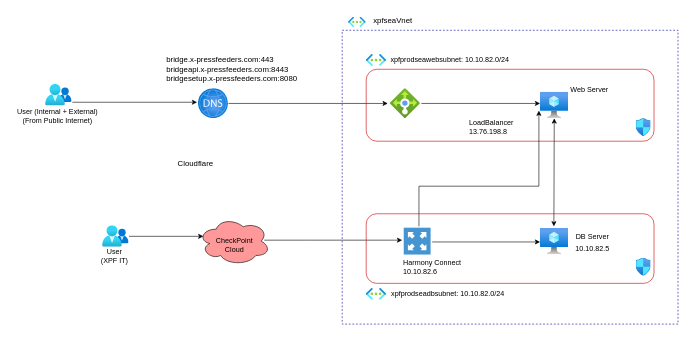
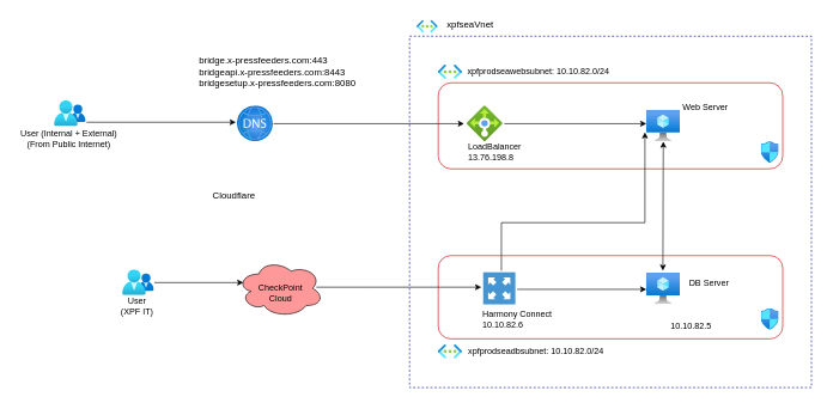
  <mxCell id="0" />
  <mxCell id="1" parent="0" />
  <mxCell id="2" value="" style="aspect=fixed;html=1;points=[];align=center;image;fontSize=12;image=img/lib/azure2/networking/Load_Balancers.svg;rounded=0;dashed=1;fillColor=none;" vertex="1" parent="1"><mxGeometry x="650" y="147" width="50" height="50" as="geometry" /></mxCell>
  <mxCell id="3" value="" style="aspect=fixed;html=1;points=[];align=center;image;fontSize=12;image=img/lib/azure2/compute/Virtual_Machine.svg;rounded=0;dashed=1;fillColor=none;" vertex="1" parent="1"><mxGeometry x="900" y="153" width="47.44" height="44" as="geometry" /></mxCell>
- <mxCell id="4" value="LoadBalancer&lt;br&gt;13.76.198.8" style="text;html=1;align=left;verticalAlign=middle;resizable=0;points=[];autosize=1;strokeColor=none;fillColor=none;" vertex="1" parent="1"><mxGeometry x="780" y="197" width="90" height="30" as="geometry" /></mxCell>
+ <mxCell id="4" value="LoadBalancer&lt;br&gt;13.76.198.8" style="text;html=1;align=left;verticalAlign=middle;resizable=0;points=[];autosize=1;strokeColor=none;fillColor=none;" vertex="1" parent="1"><mxGeometry x="650" y="197" width="90" height="30" as="geometry" /></mxCell>
  <mxCell id="5" value="" style="aspect=fixed;html=1;points=[];align=center;image;fontSize=12;image=img/lib/azure2/compute/Virtual_Machine.svg;rounded=0;dashed=1;fillColor=none;" vertex="1" parent="1"><mxGeometry x="900" y="380" width="47.44" height="44" as="geometry" /></mxCell>
- <mxCell id="6" value="10.10.82.5" style="text;html=1;align=center;verticalAlign=middle;resizable=0;points=[];autosize=1;strokeColor=none;fillColor=none;" vertex="1" parent="1"><mxGeometry x="952.44" y="404" width="70" height="20" as="geometry" /></mxCell>
+ <mxCell id="6" value="10.10.82.5" style="text;html=1;align=center;verticalAlign=middle;resizable=0;points=[];autosize=1;strokeColor=none;fillColor=none;" vertex="1" parent="1"><mxGeometry x="927.44" y="444" width="70" height="20" as="geometry" /></mxCell>
  <mxCell id="7" value="Web Server" style="text;html=1;align=center;verticalAlign=middle;resizable=0;points=[];autosize=1;strokeColor=none;fillColor=none;" vertex="1" parent="1"><mxGeometry x="942.44" y="140" width="80" height="20" as="geometry" /></mxCell>
  <mxCell id="8" value="DB Server" style="text;html=1;align=center;verticalAlign=middle;resizable=0;points=[];autosize=1;strokeColor=none;fillColor=none;" vertex="1" parent="1"><mxGeometry x="952.44" y="384" width="70" height="20" as="geometry" /></mxCell>
  <mxCell id="9" value="" style="endArrow=classic;html=1;rounded=0;exitX=1.04;exitY=0.5;exitDx=0;exitDy=0;exitPerimeter=0;" edge="1" parent="1" source="2"><mxGeometry width="50" height="50" relative="1" as="geometry"><mxPoint x="750" y="210" as="sourcePoint" /><mxPoint x="900" y="172" as="targetPoint" /></mxGeometry></mxCell>
  <mxCell id="10" value="" style="endArrow=classic;html=1;rounded=0;entryX=-0.08;entryY=0.5;entryDx=0;entryDy=0;entryPerimeter=0;" edge="1" parent="1" source="40" target="2"><mxGeometry width="50" height="50" relative="1" as="geometry"><mxPoint x="460" y="172" as="sourcePoint" /><mxPoint x="480" y="160" as="targetPoint" /></mxGeometry></mxCell>
  <mxCell id="11" value="" style="group" vertex="1" connectable="0" parent="1"><mxGeometry x="160" y="375.6" width="60" height="66" as="geometry" /></mxCell>
  <mxCell id="12" value="" style="aspect=fixed;html=1;points=[];align=center;image;fontSize=12;image=img/lib/azure2/management_governance/My_Customers.svg;rounded=0;dashed=1;fillColor=none;" vertex="1" parent="11"><mxGeometry x="10" width="44.36" height="36" as="geometry" /></mxCell>
  <mxCell id="13" value="User&lt;br&gt;(XPF IT)" style="text;html=1;align=center;verticalAlign=middle;resizable=0;points=[];autosize=1;strokeColor=none;fillColor=none;" vertex="1" parent="11"><mxGeometry y="36" width="60" height="30" as="geometry" /></mxCell>
  <mxCell id="14" value="" style="endArrow=classic;html=1;rounded=0;entryX=0.07;entryY=0.4;entryDx=0;entryDy=0;entryPerimeter=0;" edge="1" parent="1" source="12" target="16"><mxGeometry width="50" height="50" relative="1" as="geometry"><mxPoint x="410" y="380" as="sourcePoint" /><mxPoint x="460" y="330" as="targetPoint" /></mxGeometry></mxCell>
  <mxCell id="15" value="" style="endArrow=classic;startArrow=classic;html=1;rounded=0;exitX=0.485;exitY=-0.068;exitDx=0;exitDy=0;exitPerimeter=0;" edge="1" parent="1" source="5" target="3"><mxGeometry width="50" height="50" relative="1" as="geometry"><mxPoint x="920" y="260" as="sourcePoint" /><mxPoint x="970" y="210" as="targetPoint" /></mxGeometry></mxCell>
  <mxCell id="16" value="" style="ellipse;shape=cloud;whiteSpace=wrap;html=1;rounded=1;strokeWidth=1;fillColor=#FF9999;" vertex="1" parent="1"><mxGeometry x="330" y="361.6" width="120" height="80" as="geometry" /></mxCell>
  <mxCell id="17" value="CheckPoint&lt;br&gt;Cloud" style="text;html=1;align=center;verticalAlign=middle;resizable=0;points=[];autosize=1;strokeColor=none;fillColor=none;" vertex="1" parent="1"><mxGeometry x="350" y="393.6" width="80" height="30" as="geometry" /></mxCell>
  <mxCell id="18" value="" style="endArrow=classic;html=1;rounded=0;entryX=-0.027;entryY=0.455;entryDx=0;entryDy=0;entryPerimeter=0;" edge="1" parent="1"><mxGeometry width="50" height="50" relative="1" as="geometry"><mxPoint x="440" y="400" as="sourcePoint" /><mxPoint x="669.999" y="400.02" as="targetPoint" /><Array as="points"><mxPoint x="516" y="400" /></Array></mxGeometry></mxCell>
  <mxCell id="19" value="" style="endArrow=classic;html=1;rounded=0;exitX=1.027;exitY=0.523;exitDx=0;exitDy=0;exitPerimeter=0;entryX=0;entryY=0.523;entryDx=0;entryDy=0;entryPerimeter=0;" edge="1" parent="1" target="5"><mxGeometry width="50" height="50" relative="1" as="geometry"><mxPoint x="720.001" y="403.012" as="sourcePoint" /><mxPoint x="820" y="390" as="targetPoint" /></mxGeometry></mxCell>
  <mxCell id="20" value="" style="rounded=1;whiteSpace=wrap;html=1;fillColor=none;strokeColor=#CC0000;" vertex="1" parent="1"><mxGeometry x="610" y="115" width="480" height="120" as="geometry" /></mxCell>
  <mxCell id="21" value="" style="aspect=fixed;html=1;points=[];align=center;image;fontSize=12;image=img/lib/azure2/networking/Network_Security_Groups.svg;rounded=1;strokeWidth=1;fillColor=none;" vertex="1" parent="1"><mxGeometry x="1060" y="197" width="24.71" height="30" as="geometry" /></mxCell>
  <mxCell id="22" value="" style="endArrow=classic;html=1;rounded=0;exitX=0.563;exitY=-0.068;exitDx=0;exitDy=0;exitPerimeter=0;entryX=-0.042;entryY=0.705;entryDx=0;entryDy=0;entryPerimeter=0;" edge="1" parent="1" target="3"><mxGeometry width="50" height="50" relative="1" as="geometry"><mxPoint x="697.989" y="377.008" as="sourcePoint" /><mxPoint x="900" y="200" as="targetPoint" /><Array as="points"><mxPoint x="698" y="310" /><mxPoint x="898" y="310" /></Array></mxGeometry></mxCell>
  <mxCell id="23" value="" style="rounded=1;whiteSpace=wrap;html=1;fillColor=none;strokeColor=#CC0000;" vertex="1" parent="1"><mxGeometry x="610" y="356" width="480" height="116" as="geometry" /></mxCell>
  <mxCell id="24" value="" style="aspect=fixed;html=1;points=[];align=center;image;fontSize=12;image=img/lib/azure2/networking/Network_Security_Groups.svg;rounded=1;strokeWidth=1;fillColor=none;" vertex="1" parent="1"><mxGeometry x="1060.004" y="430" width="24.71" height="30" as="geometry" /></mxCell>
  <mxCell id="25" value="" style="rounded=0;whiteSpace=wrap;html=1;fillColor=none;strokeWidth=1;dashed=1;strokeColor=#000099;" vertex="1" parent="1"><mxGeometry x="570" y="50" width="560" height="490" as="geometry" /></mxCell>
  <mxCell id="26" value="" style="group" vertex="1" connectable="0" parent="1"><mxGeometry x="570" y="20" width="130" height="30" as="geometry" /></mxCell>
  <mxCell id="27" value="" style="aspect=fixed;html=1;points=[];align=center;image;fontSize=12;image=img/lib/azure2/networking/Virtual_Networks.svg;rounded=0;strokeWidth=1;fillColor=none;" vertex="1" parent="26"><mxGeometry x="10.243" y="7.757" width="29.378" height="17.537" as="geometry" /></mxCell>
  <mxCell id="28" value="&lt;font style=&quot;font-size: 13px;&quot;&gt;xpfseaVnet&amp;nbsp;&lt;/font&gt;" style="text;html=1;align=center;verticalAlign=middle;resizable=0;points=[];autosize=1;strokeColor=none;fillColor=none;" vertex="1" parent="26"><mxGeometry x="46.031" y="3.541" width="80" height="20" as="geometry" /></mxCell>
  <mxCell id="29" value="" style="pointerEvents=1;shadow=0;dashed=0;html=1;strokeColor=none;fillColor=#4495D1;labelPosition=center;verticalLabelPosition=bottom;verticalAlign=top;align=center;outlineConnect=0;shape=mxgraph.veeam.2d.proxy_appliance;rounded=1;" vertex="1" parent="1"><mxGeometry x="672.6" y="379.2" width="44.8" height="44.8" as="geometry" /></mxCell>
  <mxCell id="30" value="" style="group" vertex="1" connectable="0" parent="1"><mxGeometry x="610" y="480" width="240" height="20" as="geometry" /></mxCell>
  <mxCell id="31" value="&lt;div&gt;xpfprodseadbsubnet:&amp;nbsp;&lt;span style=&quot;background-color: initial;&quot;&gt;10.10.82.0/24&lt;/span&gt;&lt;/div&gt;" style="text;html=1;align=left;verticalAlign=middle;resizable=0;points=[];autosize=1;strokeColor=none;fillColor=none;" vertex="1" parent="30"><mxGeometry x="40" width="200" height="20" as="geometry" /></mxCell>
  <mxCell id="32" value="" style="aspect=fixed;html=1;points=[];align=center;image;fontSize=12;image=img/lib/azure2/networking/Virtual_Networks.svg;rounded=1;strokeColor=#CC0000;strokeWidth=1;fillColor=#FF9999;" vertex="1" parent="30"><mxGeometry width="33.5" height="20" as="geometry" /></mxCell>
  <mxCell id="33" value="Harmony Connect&lt;br&gt;10.10.82.6" style="text;html=1;align=left;verticalAlign=middle;resizable=0;points=[];autosize=1;strokeColor=none;fillColor=none;" vertex="1" parent="1"><mxGeometry x="670" y="430" width="110" height="30" as="geometry" /></mxCell>
  <mxCell id="34" value="" style="group" vertex="1" connectable="0" parent="1"><mxGeometry x="610" y="90" width="248.5" height="20" as="geometry" /></mxCell>
  <mxCell id="35" value="&lt;div&gt;xpfprodseawebsubnet:&amp;nbsp;&lt;span style=&quot;background-color: initial;&quot;&gt;10.10.82.0/24&lt;/span&gt;&lt;/div&gt;" style="text;html=1;align=left;verticalAlign=middle;resizable=0;points=[];autosize=1;strokeColor=none;fillColor=none;" vertex="1" parent="34"><mxGeometry x="38.5" width="210" height="20" as="geometry" /></mxCell>
  <mxCell id="36" value="" style="aspect=fixed;html=1;points=[];align=center;image;fontSize=12;image=img/lib/azure2/networking/Virtual_Networks.svg;rounded=1;strokeColor=#CC0000;strokeWidth=1;fillColor=#FF9999;" vertex="1" parent="34"><mxGeometry width="33.5" height="20" as="geometry" /></mxCell>
  <mxCell id="37" value="" style="group" vertex="1" connectable="0" parent="1"><mxGeometry x="20" y="140" width="150" height="68" as="geometry" /></mxCell>
  <mxCell id="38" value="" style="aspect=fixed;html=1;points=[];align=center;image;fontSize=12;image=img/lib/azure2/management_governance/My_Customers.svg;rounded=0;dashed=1;fillColor=none;" vertex="1" parent="37"><mxGeometry x="55" width="44.36" height="36" as="geometry" /></mxCell>
  <mxCell id="39" value="User (Internal + External)&lt;br&gt;(From Public Internet)" style="text;html=1;align=center;verticalAlign=middle;resizable=0;points=[];autosize=1;strokeColor=none;fillColor=none;" vertex="1" parent="37"><mxGeometry y="38" width="150" height="30" as="geometry" /></mxCell>
  <mxCell id="40" value="" style="aspect=fixed;html=1;points=[];align=center;image;fontSize=12;image=img/lib/azure2/networking/DNS_Zones.svg;rounded=0;strokeColor=#000099;strokeWidth=1;fillColor=#FF9999;imageBackground=default;" vertex="1" parent="1"><mxGeometry x="330" y="147" width="50" height="50" as="geometry" /></mxCell>
  <mxCell id="41" value="Cloudflare" style="text;html=1;align=center;verticalAlign=middle;resizable=0;points=[];autosize=1;strokeColor=none;fillColor=none;fontSize=13;" vertex="1" parent="1"><mxGeometry x="290" y="262" width="70" height="20" as="geometry" /></mxCell>
- <mxCell id="42" value="bridge.x-pressfeeders.com:443&lt;br&gt;bridgeapi.x-pressfeeders.com:8443&lt;br&gt;bridgesetup.x-pressfeeders.com:8080" style="text;html=1;align=left;verticalAlign=middle;resizable=0;points=[];autosize=1;strokeColor=none;fillColor=none;fontSize=13;" vertex="1" parent="1"><mxGeometry x="275" y="90" width="230" height="50" as="geometry" /></mxCell>
+ <mxCell id="42" value="bridge.x-pressfeeders.com:443&lt;br&gt;bridgeapi.x-pressfeeders.com:8443&lt;br&gt;bridgesetup.x-pressfeeders.com:8080" style="text;html=1;align=left;verticalAlign=middle;resizable=0;points=[];autosize=1;strokeColor=none;fillColor=none;fontSize=13;" vertex="1" parent="1"><mxGeometry x="275" y="75" width="230" height="50" as="geometry" /></mxCell>
  <mxCell id="43" value="" style="endArrow=classic;html=1;rounded=0;fontSize=13;entryX=-0.04;entryY=0.46;entryDx=0;entryDy=0;entryPerimeter=0;" edge="1" parent="1" target="40"><mxGeometry width="50" height="50" relative="1" as="geometry"><mxPoint x="120" y="170" as="sourcePoint" /><mxPoint x="260" y="180" as="targetPoint" /></mxGeometry></mxCell>
